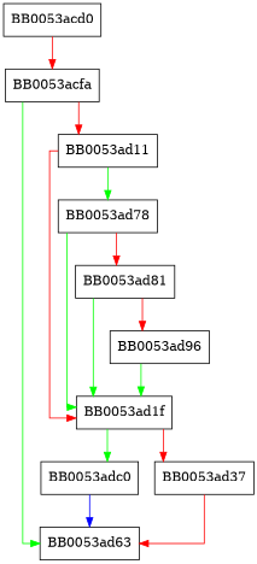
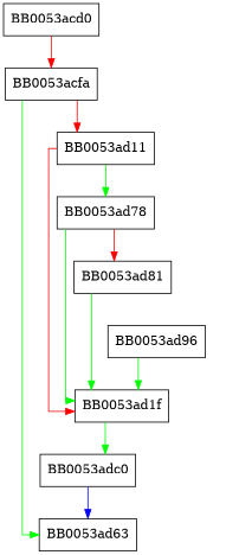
  digraph {
    splines=ortho
    node [shape=box]
    edge [color=red]
    BB0053acd0
    BB0053acfa
    BB0053ad63
    BB0053ad11
    BB0053ad78
    BB0053ad1f
    BB0053ad81
    BB0053adc0
-   BB0053ad37
    BB0053ad96
    BB0053acd0 -> BB0053acfa
    BB0053acfa -> BB0053ad63 [color=green]
    BB0053acfa -> BB0053ad11
    BB0053ad11 -> BB0053ad78 [color=green]
    BB0053ad11 -> BB0053ad1f
    BB0053ad78 -> BB0053ad1f [color=green]
    BB0053ad78 -> BB0053ad81
    BB0053ad1f -> BB0053adc0 [color=green]
-   BB0053ad1f -> BB0053ad37
    BB0053ad81 -> BB0053ad1f [color=green]
-   BB0053ad81 -> BB0053ad96
    BB0053adc0 -> BB0053ad63 [color=blue]
-   BB0053ad37 -> BB0053ad63
    BB0053ad96 -> BB0053ad1f [color=green]
  }
